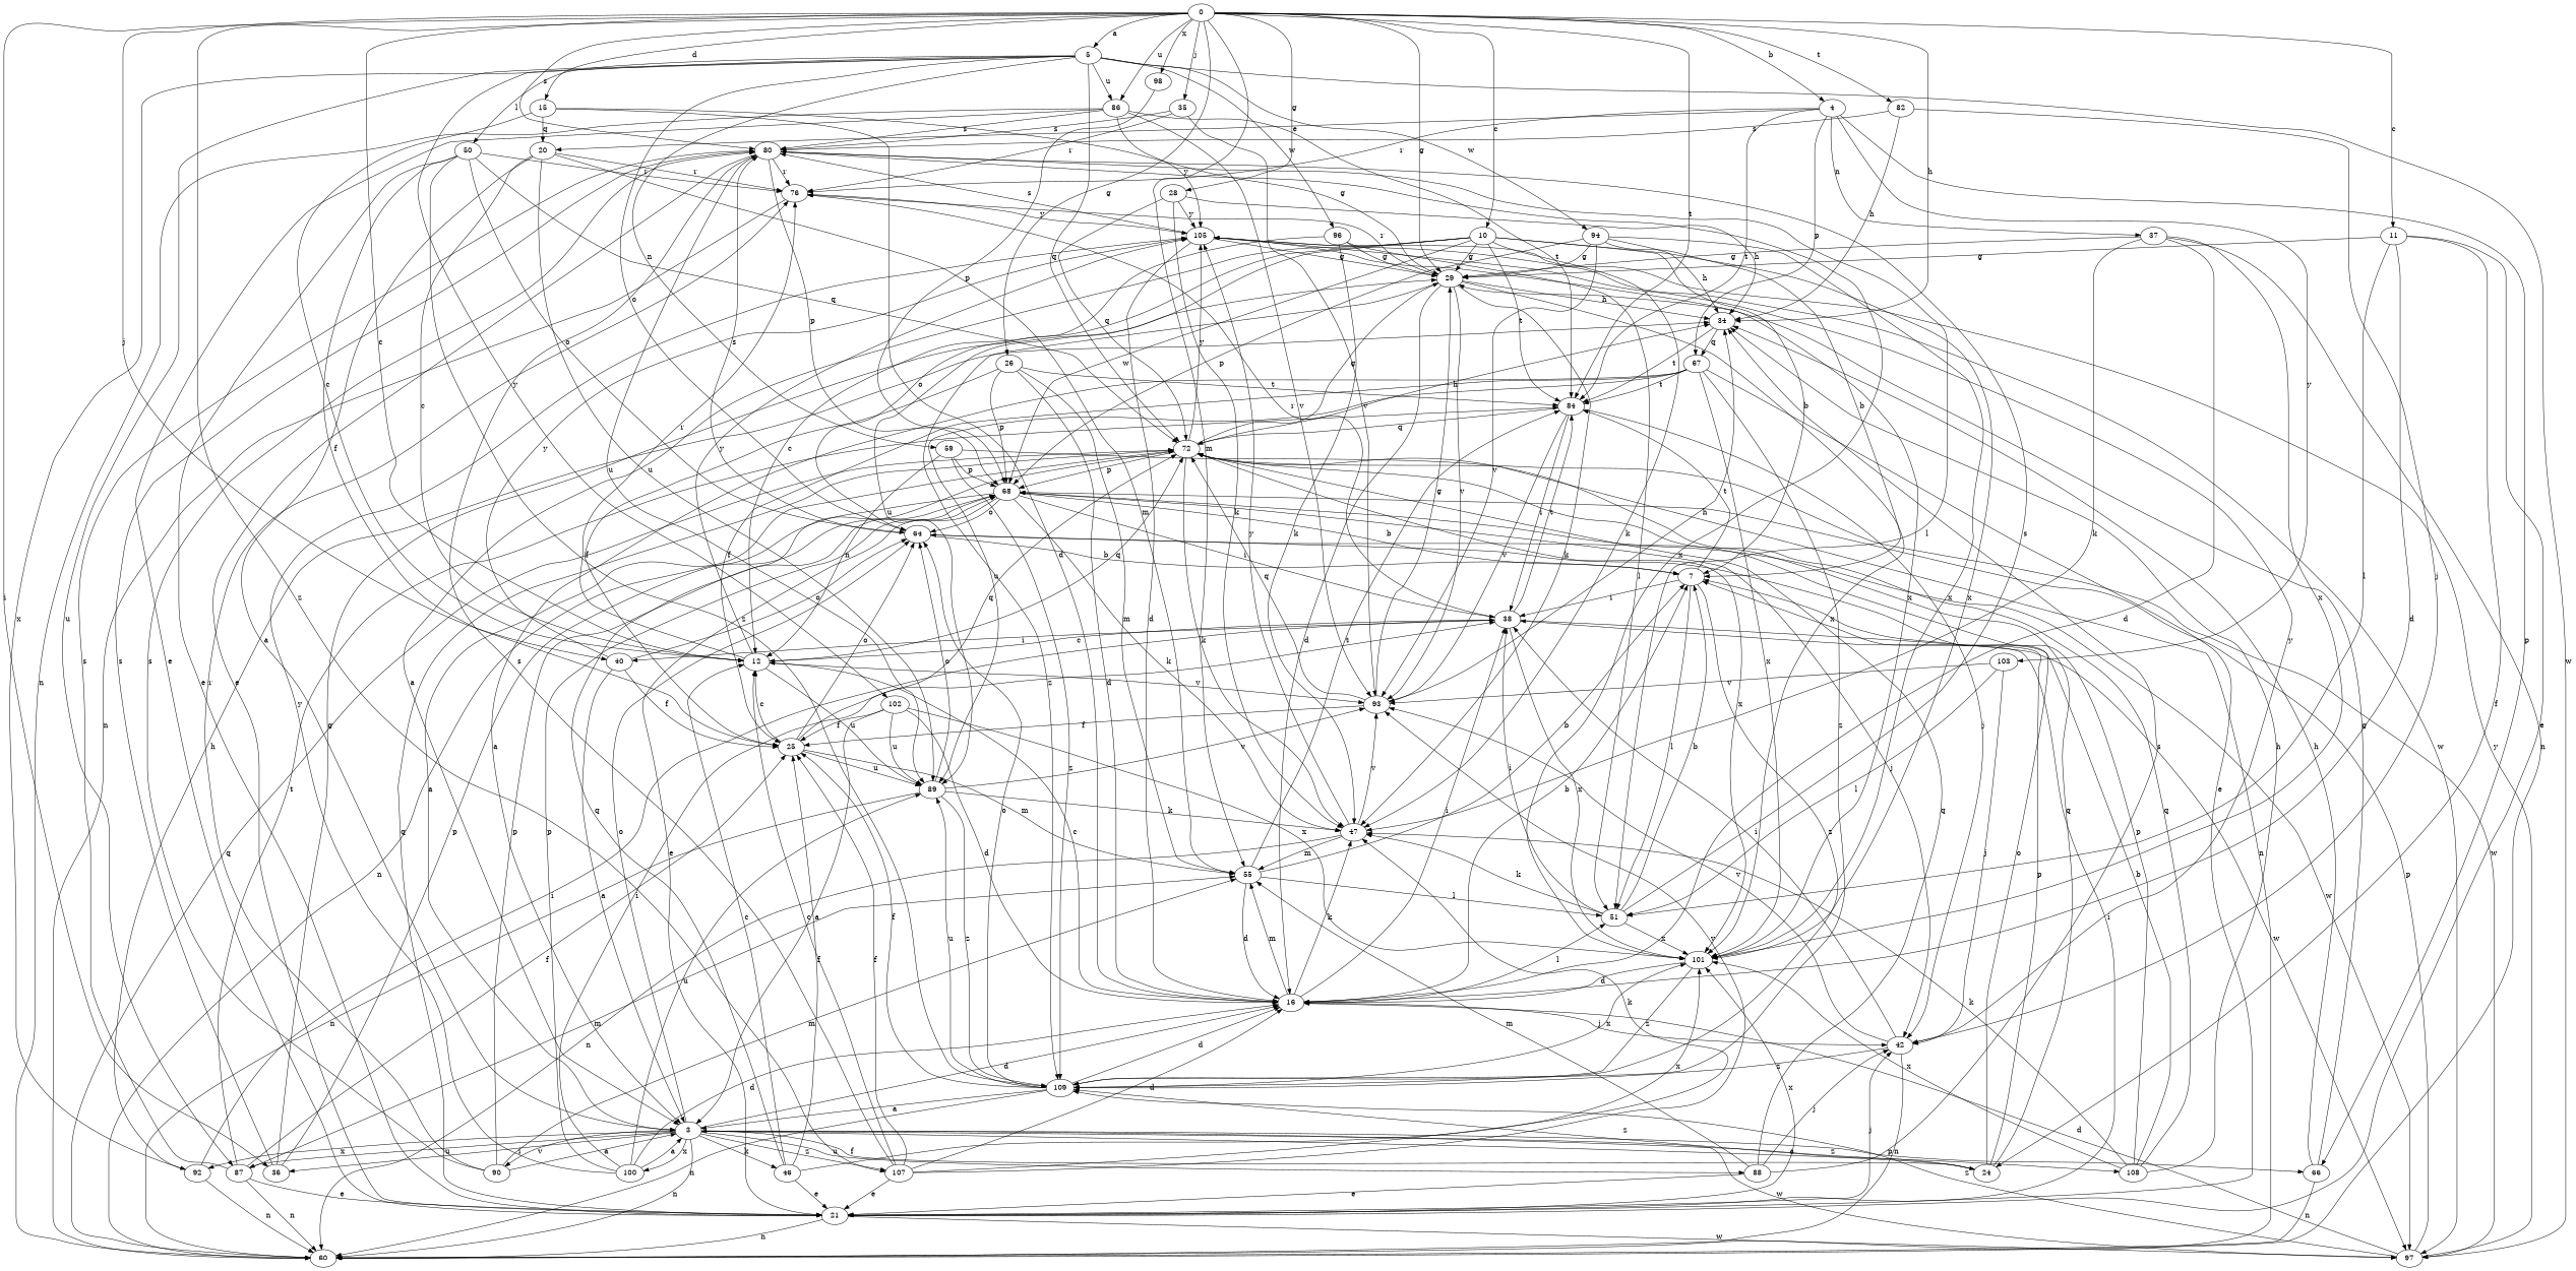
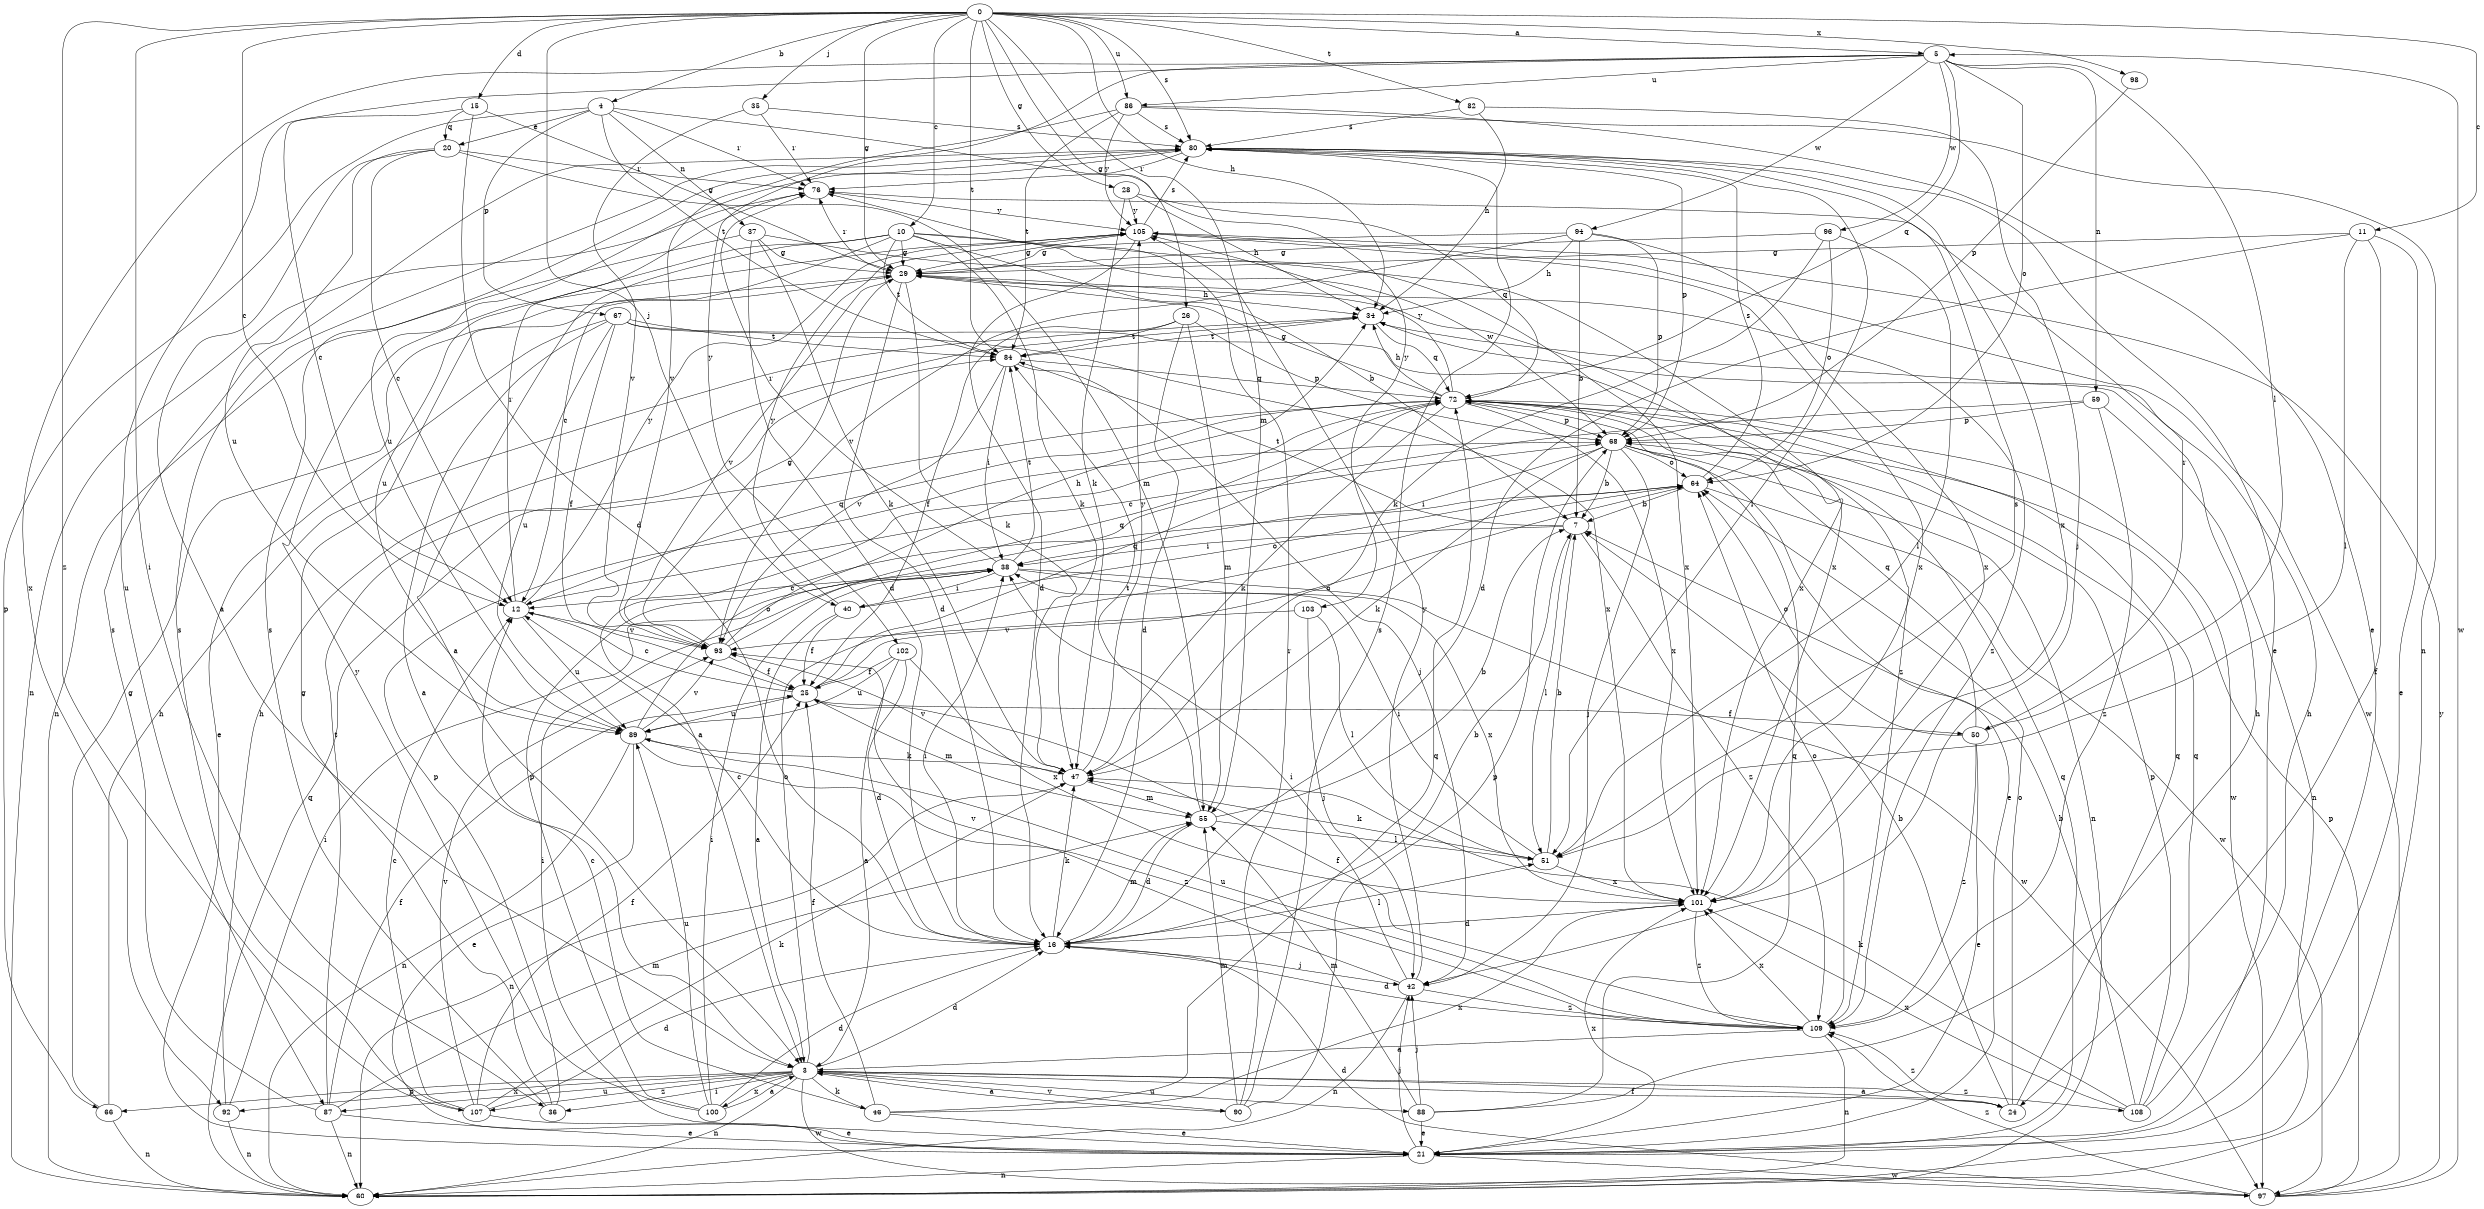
  strict digraph {
    n1 [label=5]
    0
    4
    10
    11
    12
    15
    26
    28
    29
    34
    36
    n13 [label=35]
    40
    55
    80
    82
    84
    86
    98
    107
    50
    59
    64
    72
    87
    94
    96
    97
    n30 [label=92]
    102
    66
    20
    37
    67
    76
    103
    3
    7
    47
    89
    101
    68
    16
    24
    51
    21
    93
    105
    25
    109
    42
    38
    60
    46
    88
    90
    100
    108
    n1 -> 86 [label=u]
    n1 -> 50 [label=l]
    n1 -> 59 [label=n]
    n1 -> 64 [label=o]
    n1 -> 72 [label=q]
    n1 -> 87 [label=u]
    n1 -> 94 [label=w]
    n1 -> 96 [label=w]
-   n1 -> 97 [label=w]
+   97 -> n1 [label=w]
    n1 -> n30 [label=x]
    n1 -> 102 [label=y]
    0 -> n1 [label=a]
    0 -> 4 [label=b]
    0 -> 10 [label=c]
    0 -> 11 [label=c]
    0 -> 12 [label=c]
    0 -> 15 [label=d]
    0 -> 26 [label=g]
    0 -> 28 [label=g]
    0 -> 29 [label=g]
    0 -> 34 [label=h]
    0 -> 36 [label=i]
    0 -> n13 [label=j]
    0 -> 40 [label=j]
    0 -> 55 [label=m]
    0 -> 80 [label=s]
    0 -> 82 [label=t]
    0 -> 84 [label=t]
    0 -> 86 [label=u]
    0 -> 98 [label=x]
    0 -> 107 [label=z]
    4 -> 84 [label=t]
    4 -> 66 [label=p]
    4 -> 20 [label=e]
    4 -> 37 [label=n]
    4 -> 67 [label=p]
    4 -> 76 [label=r]
    4 -> 103 [label=y]
    10 -> 12 [label=c]
    10 -> 29 [label=g]
    10 -> 84 [label=t]
    10 -> 3 [label=a]
    10 -> 7 [label=b]
    10 -> 47 [label=k]
    10 -> 89 [label=u]
    10 -> 101 [label=x]
    10 -> 68 [label=w]
    11 -> 29 [label=g]
    11 -> 16 [label=d]
    11 -> 24 [label=f]
    11 -> 51 [label=l]
    11 -> 21 [label=e]
    12 -> 72 [label=q]
    12 -> 76 [label=r]
    12 -> 89 [label=u]
    12 -> 93 [label=v]
    12 -> 105 [label=y]
    15 -> 12 [label=c]
    15 -> 29 [label=g]
    15 -> 20 [label=q]
    15 -> 16 [label=d]
    26 -> 55 [label=m]
    26 -> 84 [label=t]
    26 -> 68 [label=p]
    26 -> 16 [label=d]
    26 -> 25 [label=f]
    28 -> 34 [label=h]
    28 -> 72 [label=q]
    28 -> 47 [label=k]
    28 -> 105 [label=y]
    29 -> 34 [label=h]
    29 -> 76 [label=r]
    29 -> 47 [label=k]
    29 -> 101 [label=x]
    29 -> 16 [label=d]
    29 -> 93 [label=v]
    29 -> 109 [label=z]
    34 -> 84 [label=t]
-   34 -> 67 [label=q]
+   34 -> 72 [label=q]
    36 -> 29 [label=g]
    36 -> 80 [label=s]
    36 -> 68 [label=p]
    n13 -> 80 [label=s]
    n13 -> 76 [label=r]
    n13 -> 93 [label=v]
    40 -> 64 [label=o]
    40 -> 3 [label=a]
    40 -> 105 [label=y]
    40 -> 25 [label=f]
    55 -> 84 [label=t]
    55 -> 7 [label=b]
    55 -> 16 [label=d]
    55 -> 51 [label=l]
    80 -> 76 [label=r]
    80 -> 89 [label=u]
    80 -> 101 [label=x]
    80 -> 68 [label=p]
    80 -> 51 [label=l]
    80 -> 21 [label=e]
    82 -> 34 [label=h]
    82 -> 80 [label=s]
    82 -> 42 [label=j]
    84 -> 72 [label=q]
    84 -> 93 [label=v]
    84 -> 42 [label=j]
    84 -> 38 [label=i]
    86 -> 80 [label=s]
    86 -> 84 [label=t]
    86 -> 21 [label=e]
    86 -> 93 [label=v]
    86 -> 105 [label=y]
    86 -> 60 [label=n]
    98 -> 68 [label=p]
    107 -> 12 [label=c]
    107 -> 80 [label=s]
    107 -> 47 [label=k]
    107 -> 16 [label=d]
    107 -> 21 [label=e]
    107 -> 93 [label=v]
    107 -> 25 [label=f]
    50 -> 64 [label=o]
    50 -> 72 [label=q]
    50 -> 76 [label=r]
    50 -> 21 [label=e]
-   50 -> 25 [label=f]
+   25 -> 50 [label=f]
    50 -> 109 [label=z]
-   59 -> 12 [label=n]
+   59 -> 12 [label=c]
    59 -> 68 [label=p]
    59 -> 109 [label=z]
    59 -> 60 [label=n]
    64 -> 80 [label=s]
    64 -> 97 [label=w]
    64 -> 7 [label=b]
    72 -> 29 [label=g]
    72 -> 34 [label=h]
    72 -> 97 [label=w]
    72 -> 3 [label=a]
    72 -> 47 [label=k]
    72 -> 101 [label=x]
    72 -> 68 [label=p]
    72 -> 105 [label=y]
    87 -> 55 [label=m]
    87 -> 80 [label=s]
    87 -> 84 [label=t]
    87 -> 21 [label=e]
    87 -> 25 [label=f]
    87 -> 60 [label=n]
    94 -> 29 [label=g]
    94 -> 34 [label=h]
    94 -> 7 [label=b]
    94 -> 101 [label=x]
    94 -> 68 [label=p]
    94 -> 93 [label=v]
    96 -> 29 [label=g]
    96 -> 64 [label=o]
    96 -> 47 [label=k]
    96 -> 51 [label=l]
    97 -> 68 [label=p]
    97 -> 16 [label=d]
    97 -> 105 [label=y]
    97 -> 109 [label=z]
    n30 -> 34 [label=h]
    n30 -> 38 [label=i]
    n30 -> 60 [label=n]
    102 -> 3 [label=a]
    102 -> 89 [label=u]
    102 -> 101 [label=x]
    102 -> 16 [label=d]
    102 -> 25 [label=f]
    66 -> 29 [label=g]
    66 -> 34 [label=h]
    66 -> 60 [label=n]
    20 -> 12 [label=c]
    20 -> 55 [label=m]
    20 -> 76 [label=r]
    20 -> 3 [label=a]
    20 -> 89 [label=u]
    37 -> 29 [label=g]
    37 -> 47 [label=k]
    37 -> 101 [label=x]
    37 -> 16 [label=d]
    37 -> 60 [label=n]
    67 -> 84 [label=t]
    67 -> 3 [label=a]
    67 -> 89 [label=u]
    67 -> 101 [label=x]
    67 -> 21 [label=e]
    67 -> 25 [label=f]
    67 -> 109 [label=z]
    76 -> 105 [label=y]
    76 -> 60 [label=n]
    103 -> 51 [label=l]
    103 -> 93 [label=v]
    103 -> 42 [label=j]
    3 -> 36 [label=i]
    3 -> 107 [label=z]
    3 -> 64 [label=o]
    3 -> 87 [label=u]
    3 -> 97 [label=w]
    3 -> n30 [label=x]
    3 -> 66 [label=p]
    3 -> 16 [label=d]
    3 -> 24 [label=f]
    3 -> 60 [label=n]
    3 -> 46 [label=k]
    3 -> 88 [label=u]
    3 -> 90 [label=v]
    3 -> 100 [label=x]
    3 -> 108 [label=z]
    7 -> 84 [label=t]
    7 -> 51 [label=l]
    7 -> 109 [label=z]
    7 -> 38 [label=i]
    47 -> 55 [label=m]
    47 -> 93 [label=v]
    47 -> 105 [label=y]
    47 -> 60 [label=n]
    89 -> 64 [label=o]
    89 -> 47 [label=k]
+   89 -> 21 [label=e]
    89 -> 93 [label=v]
    89 -> 109 [label=z]
    89 -> 60 [label=n]
    101 -> 16 [label=d]
    101 -> 109 [label=z]
    68 -> 64 [label=o]
    68 -> 7 [label=b]
    68 -> 47 [label=k]
    68 -> 21 [label=e]
    68 -> 42 [label=j]
    68 -> 38 [label=i]
    68 -> 60 [label=n]
    16 -> 12 [label=c]
    16 -> 55 [label=m]
    16 -> 7 [label=b]
    16 -> 47 [label=k]
    16 -> 51 [label=l]
    16 -> 42 [label=j]
    16 -> 38 [label=i]
    24 -> 64 [label=o]
    24 -> 72 [label=q]
    24 -> 3 [label=a]
-   24 -> 7 [label=p]
+   24 -> 7 [label=b]
    24 -> 109 [label=z]
    51 -> 80 [label=s]
    51 -> 7 [label=b]
    51 -> 47 [label=k]
    51 -> 101 [label=x]
    51 -> 38 [label=i]
    21 -> 72 [label=q]
    21 -> 97 [label=w]
    21 -> 101 [label=x]
    21 -> 42 [label=j]
    21 -> 38 [label=i]
    21 -> 60 [label=n]
    93 -> 29 [label=g]
    93 -> 34 [label=h]
    93 -> 72 [label=q]
    93 -> 25 [label=f]
    105 -> 29 [label=g]
    105 -> 80 [label=s]
    105 -> 97 [label=w]
    105 -> 101 [label=x]
    105 -> 16 [label=d]
    25 -> 12 [label=c]
    25 -> 55 [label=m]
    25 -> 64 [label=o]
    25 -> 72 [label=q]
    25 -> 89 [label=u]
    109 -> 64 [label=o]
    109 -> 3 [label=a]
    109 -> 89 [label=u]
    109 -> 101 [label=x]
    109 -> 16 [label=d]
    109 -> 25 [label=f]
    109 -> 60 [label=n]
    42 -> 93 [label=v]
    42 -> 105 [label=y]
    42 -> 109 [label=z]
    42 -> 38 [label=i]
    42 -> 60 [label=n]
    38 -> 12 [label=c]
    38 -> 40 [label=i]
    38 -> 84 [label=t]
    38 -> 97 [label=w]
    38 -> 76 [label=r]
    38 -> 101 [label=x]
    60 -> 72 [label=q]
    46 -> 12 [label=c]
    46 -> 72 [label=q]
    46 -> 101 [label=x]
    46 -> 21 [label=e]
    46 -> 25 [label=f]
-   88 -> 34 [label=s]
+   88 -> 34 [label=h]
    88 -> 55 [label=m]
    88 -> 72 [label=q]
    88 -> 21 [label=e]
    88 -> 42 [label=j]
    90 -> 55 [label=m]
    90 -> 80 [label=s]
    90 -> 76 [label=r]
    90 -> 3 [label=a]
    90 -> 68 [label=p]
    100 -> 3 [label=a]
    100 -> 89 [label=u]
    100 -> 68 [label=p]
    100 -> 16 [label=d]
    100 -> 105 [label=y]
    100 -> 38 [label=i]
    108 -> 34 [label=h]
    108 -> 72 [label=q]
    108 -> 7 [label=b]
    108 -> 47 [label=k]
    108 -> 101 [label=x]
    108 -> 68 [label=p]
  }
